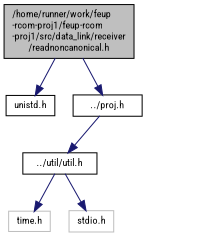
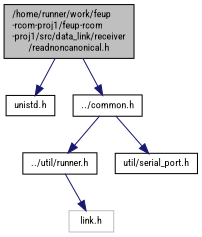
  digraph {
    fontname="Roboto Condensed"
    node [color=black fillcolor=white fontname="Roboto Condensed" fontsize=10 shape=record style=filled]
    edge [color=midnightblue fontname="Roboto Condensed" fontsize=10 labelfontname=Helvetica labelfontsize=10 style=solid]
    n1 [fillcolor=grey75 fontcolor=black height=0.2 label="/home/runner/work/feup\l-rcom-proj1/feup-rcom\l-proj1/src/data_link/receiver\l/readnoncanonical.h" width=0.4]
    n2 [height=0.2 label="unistd.h" width=0.4]
-   n3 [height=0.2 label="../proj.h" width=0.4]
-   n4 [height=0.2 label="../util/util.h" width=0.4]
-   n6 [color=grey75 height=0.2 label="time.h" width=0.4]
-   n7 [color=grey75 height=0.2 label="stdio.h" width=0.4]
+   n3 [height=0.2 label="../common.h" width=0.4]
+   n4 [height=0.2 label="../util/runner.h" width=0.4]
+   n5 [height=0.2 label="util/serial_port.h" width=0.4]
+   n7 [color=grey75 height=0.2 label="link.h" width=0.4]
    n1 -> n2
    n1 -> n3
    n3 -> n4
-   n4 -> n6
+   n3 -> n5
    n4 -> n7
  }
